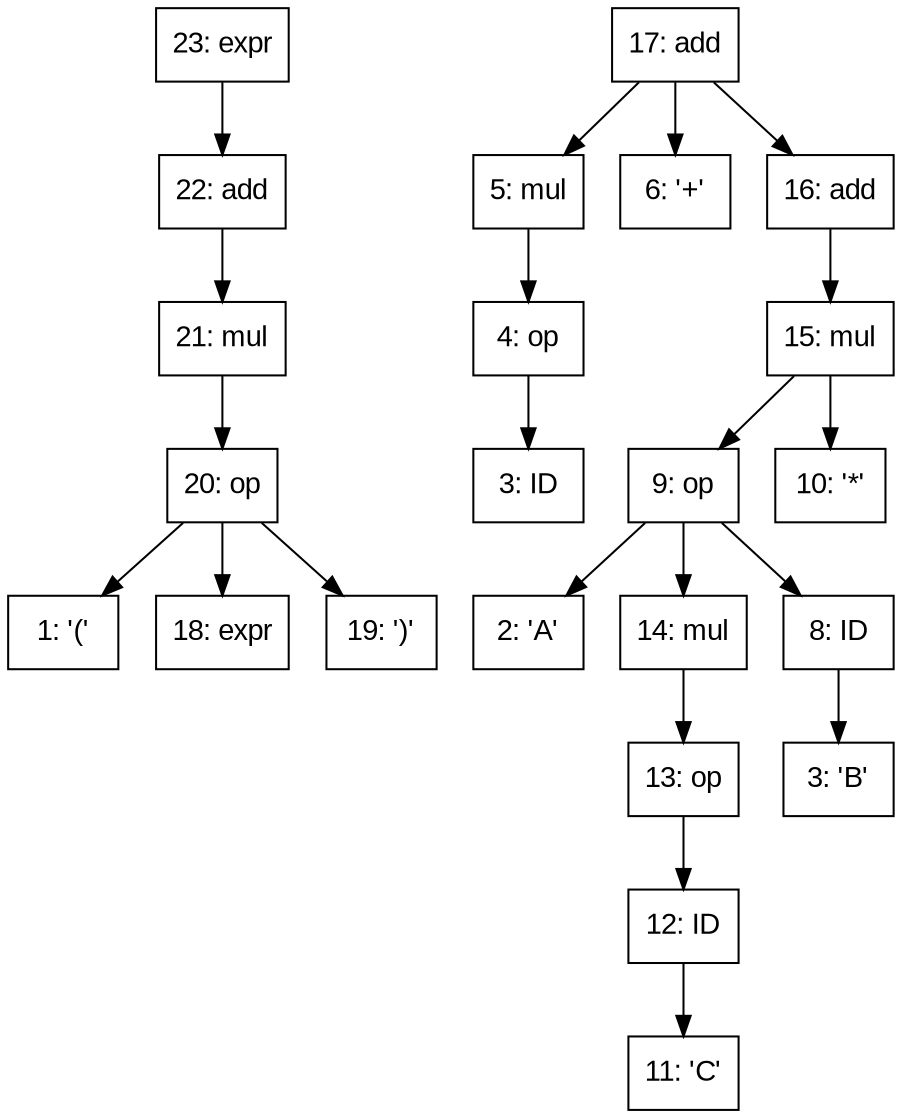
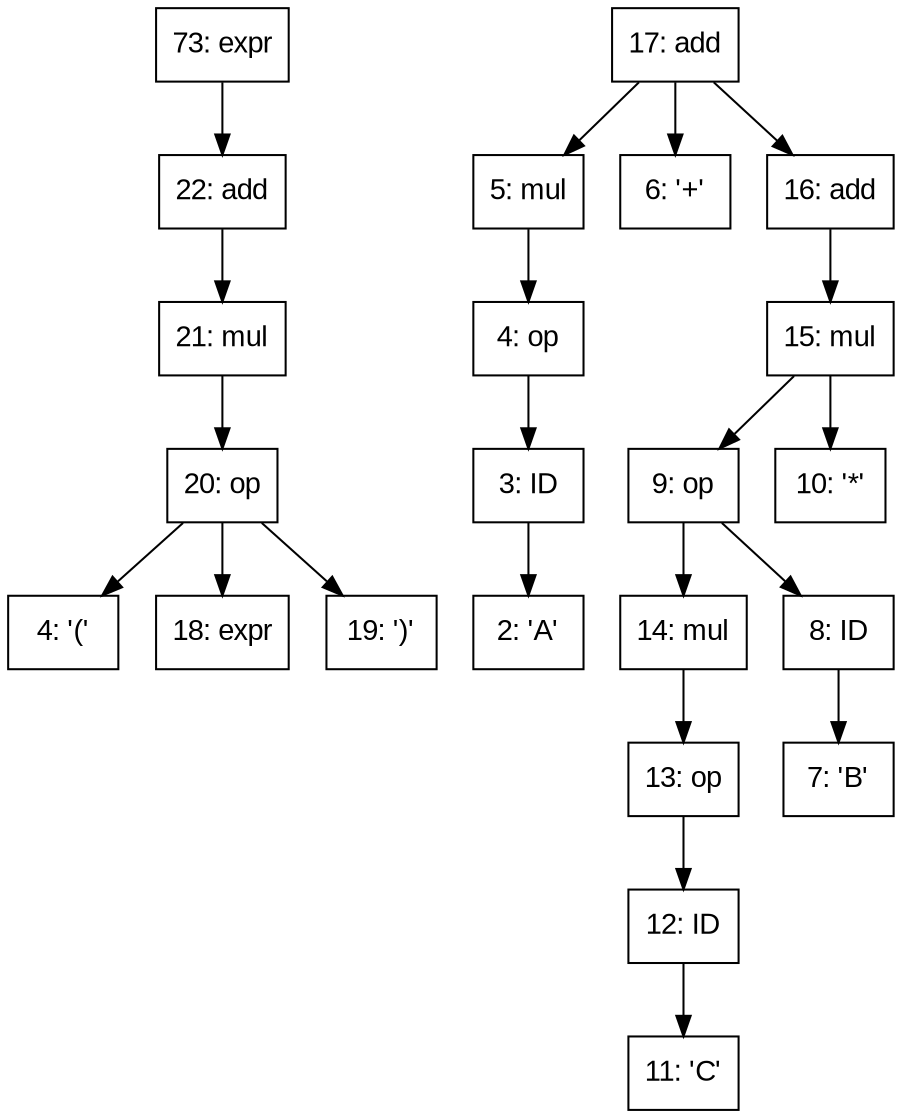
  digraph {
    node [fontname=Arial shape=box]
-   n1 [label="23: expr"]
+   n1 [label="73: expr"]
    n2 [label="22: add"]
    n3 [label="21: mul"]
    n4 [label="20: op"]
-   n5 [label="1: '('"]
+   n5 [label="4: '('"]
    n6 [label="18: expr"]
    n7 [label="19: ')'"]
    n8 [label="17: add"]
    n9 [label="5: mul"]
    n10 [label="6: '+'"]
    n11 [label="16: add"]
    n12 [label="4: op"]
    n13 [label="15: mul"]
    n14 [label="3: ID"]
    n15 [label="2: 'A'"]
    n16 [label="9: op"]
    n17 [label="10: '*'"]
    n18 [label="14: mul"]
    n19 [label="8: ID"]
    n20 [label="13: op"]
-   n21 [label="3: 'B'"]
+   n21 [label="7: 'B'"]
    n22 [label="12: ID"]
    n23 [label="11: 'C'"]
    n1 -> n2
    n2 -> n3
    n3 -> n4
    n4 -> n5
    n4 -> n6
    n4 -> n7
    n8 -> n9
    n8 -> n10
    n8 -> n11
    n9 -> n12
    n11 -> n13
    n12 -> n14
    n13 -> n16
    n13 -> n17
-   n16 -> n15
+   n14 -> n15
    n16 -> n18
    n16 -> n19
    n18 -> n20
    n19 -> n21
    n20 -> n22
    n22 -> n23
  }
